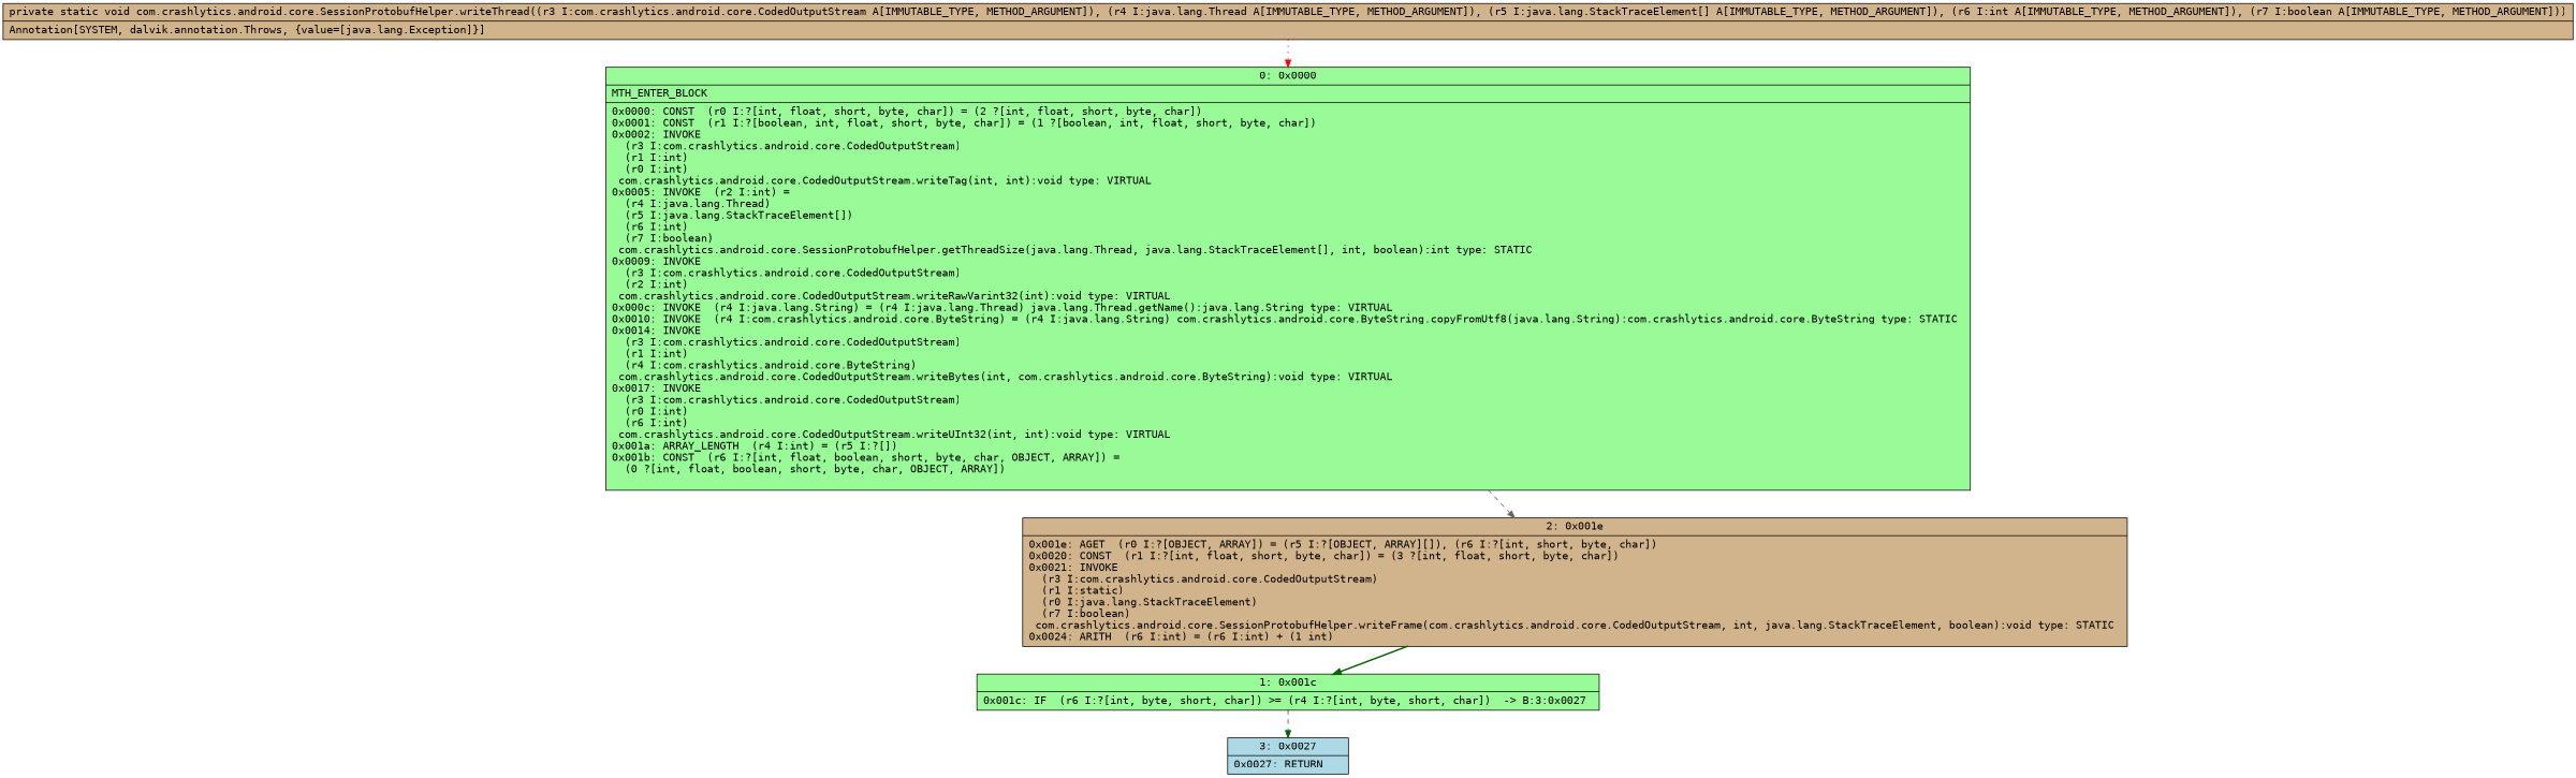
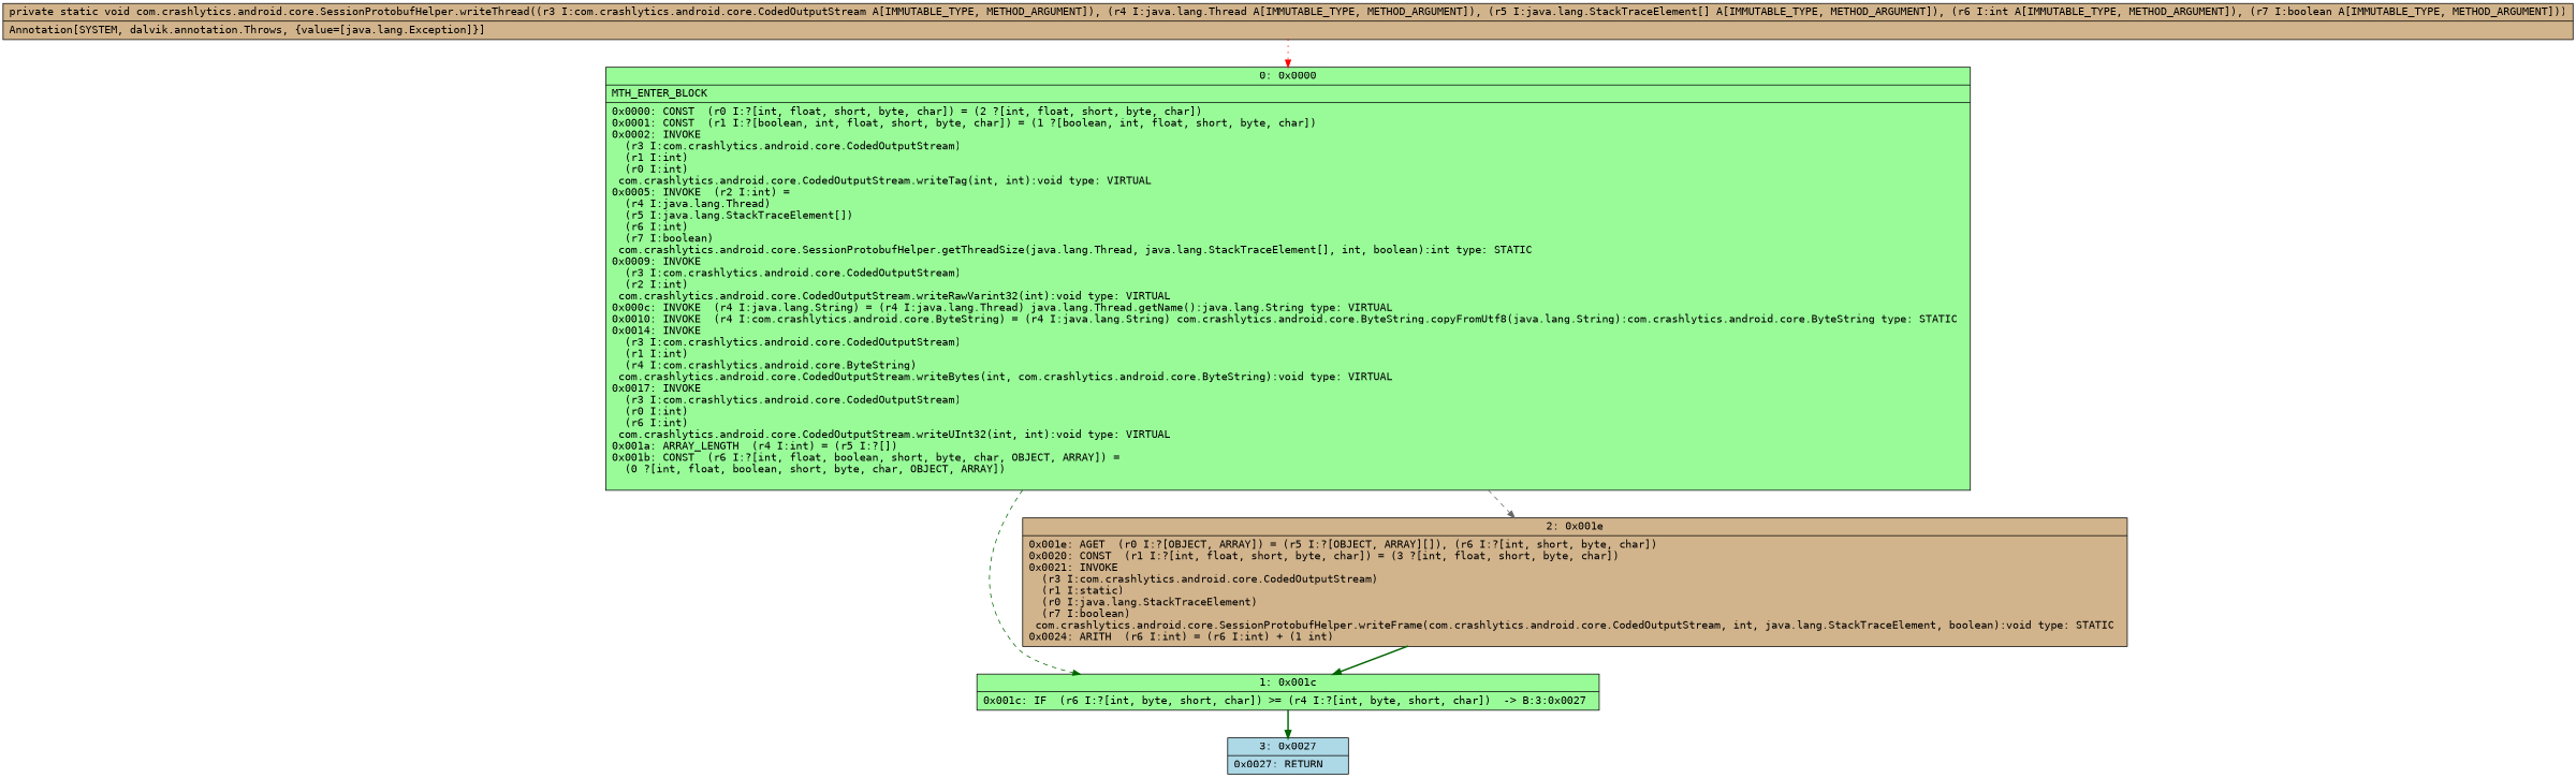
  digraph {
    fontname="DejaVu Sans Mono"
    node [fillcolor=palegreen fontname="DejaVu Sans Mono" shape=record style=filled]
    edge [color=darkgreen fontname="DejaVu Sans Mono" style=dashed]
    n1 [label="{0\:\ 0x0000|MTH_ENTER_BLOCK\l|0x0000: CONST  (r0 I:?[int, float, short, byte, char]) = (2 ?[int, float, short, byte, char]) \l0x0001: CONST  (r1 I:?[boolean, int, float, short, byte, char]) = (1 ?[boolean, int, float, short, byte, char]) \l0x0002: INVOKE  \l  (r3 I:com.crashlytics.android.core.CodedOutputStream)\l  (r1 I:int)\l  (r0 I:int)\l com.crashlytics.android.core.CodedOutputStream.writeTag(int, int):void type: VIRTUAL \l0x0005: INVOKE  (r2 I:int) = \l  (r4 I:java.lang.Thread)\l  (r5 I:java.lang.StackTraceElement[])\l  (r6 I:int)\l  (r7 I:boolean)\l com.crashlytics.android.core.SessionProtobufHelper.getThreadSize(java.lang.Thread, java.lang.StackTraceElement[], int, boolean):int type: STATIC \l0x0009: INVOKE  \l  (r3 I:com.crashlytics.android.core.CodedOutputStream)\l  (r2 I:int)\l com.crashlytics.android.core.CodedOutputStream.writeRawVarint32(int):void type: VIRTUAL \l0x000c: INVOKE  (r4 I:java.lang.String) = (r4 I:java.lang.Thread) java.lang.Thread.getName():java.lang.String type: VIRTUAL \l0x0010: INVOKE  (r4 I:com.crashlytics.android.core.ByteString) = (r4 I:java.lang.String) com.crashlytics.android.core.ByteString.copyFromUtf8(java.lang.String):com.crashlytics.android.core.ByteString type: STATIC \l0x0014: INVOKE  \l  (r3 I:com.crashlytics.android.core.CodedOutputStream)\l  (r1 I:int)\l  (r4 I:com.crashlytics.android.core.ByteString)\l com.crashlytics.android.core.CodedOutputStream.writeBytes(int, com.crashlytics.android.core.ByteString):void type: VIRTUAL \l0x0017: INVOKE  \l  (r3 I:com.crashlytics.android.core.CodedOutputStream)\l  (r0 I:int)\l  (r6 I:int)\l com.crashlytics.android.core.CodedOutputStream.writeUInt32(int, int):void type: VIRTUAL \l0x001a: ARRAY_LENGTH  (r4 I:int) = (r5 I:?[]) \l0x001b: CONST  (r6 I:?[int, float, boolean, short, byte, char, OBJECT, ARRAY]) = \l  (0 ?[int, float, boolean, short, byte, char, OBJECT, ARRAY])\l \l}"]
    n2 [label="{1\:\ 0x001c|0x001c: IF  (r6 I:?[int, byte, short, char]) \>= (r4 I:?[int, byte, short, char])  \-\> B:3:0x0027 \l}"]
    n3 [fillcolor=tan label="{2\:\ 0x001e|0x001e: AGET  (r0 I:?[OBJECT, ARRAY]) = (r5 I:?[OBJECT, ARRAY][]), (r6 I:?[int, short, byte, char]) \l0x0020: CONST  (r1 I:?[int, float, short, byte, char]) = (3 ?[int, float, short, byte, char]) \l0x0021: INVOKE  \l  (r3 I:com.crashlytics.android.core.CodedOutputStream)\l  (r1 I:static)\l  (r0 I:java.lang.StackTraceElement)\l  (r7 I:boolean)\l com.crashlytics.android.core.SessionProtobufHelper.writeFrame(com.crashlytics.android.core.CodedOutputStream, int, java.lang.StackTraceElement, boolean):void type: STATIC \l0x0024: ARITH  (r6 I:int) = (r6 I:int) + (1 int) \l}"]
    n4 [fillcolor=lightblue label="{3\:\ 0x0027|0x0027: RETURN   \l}"]
    n5 [fillcolor=tan label="{private static void com.crashlytics.android.core.SessionProtobufHelper.writeThread((r3 I:com.crashlytics.android.core.CodedOutputStream A[IMMUTABLE_TYPE, METHOD_ARGUMENT]), (r4 I:java.lang.Thread A[IMMUTABLE_TYPE, METHOD_ARGUMENT]), (r5 I:java.lang.StackTraceElement[] A[IMMUTABLE_TYPE, METHOD_ARGUMENT]), (r6 I:int A[IMMUTABLE_TYPE, METHOD_ARGUMENT]), (r7 I:boolean A[IMMUTABLE_TYPE, METHOD_ARGUMENT]))  | Annotation[SYSTEM, dalvik.annotation.Throws, \{value=[java.lang.Exception]\}]\l}"]
+   n1 -> n2
    n1 -> n3 [color=gray40]
-   n2 -> n4
+   n2 -> n4 [style=bold]
    n3 -> n2 [style=bold]
    n5 -> n1 [color=red style=dotted]
  }
